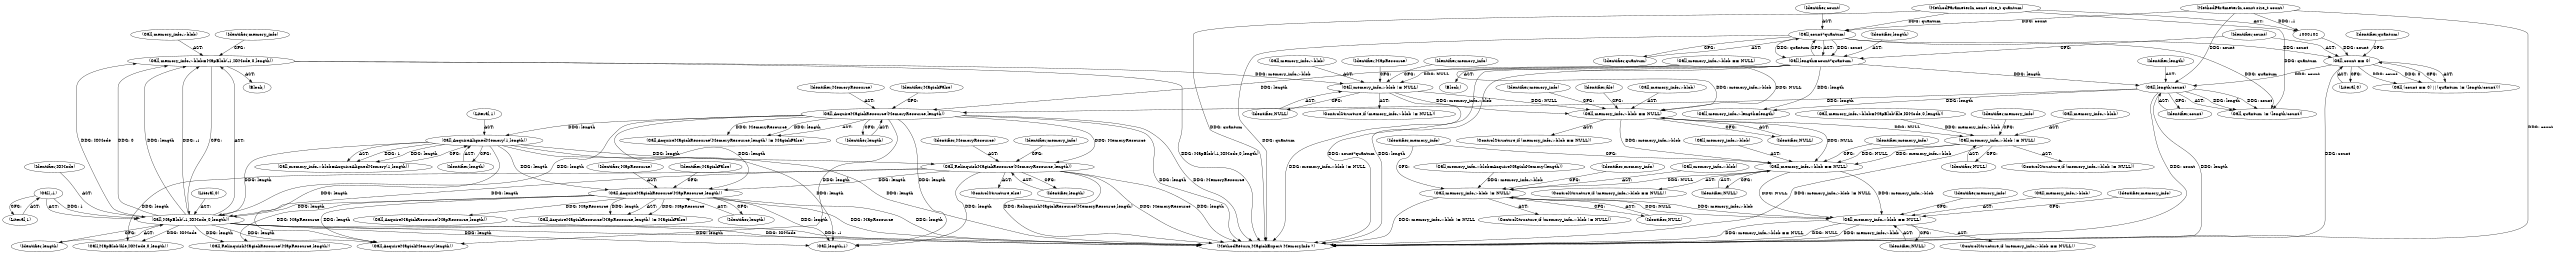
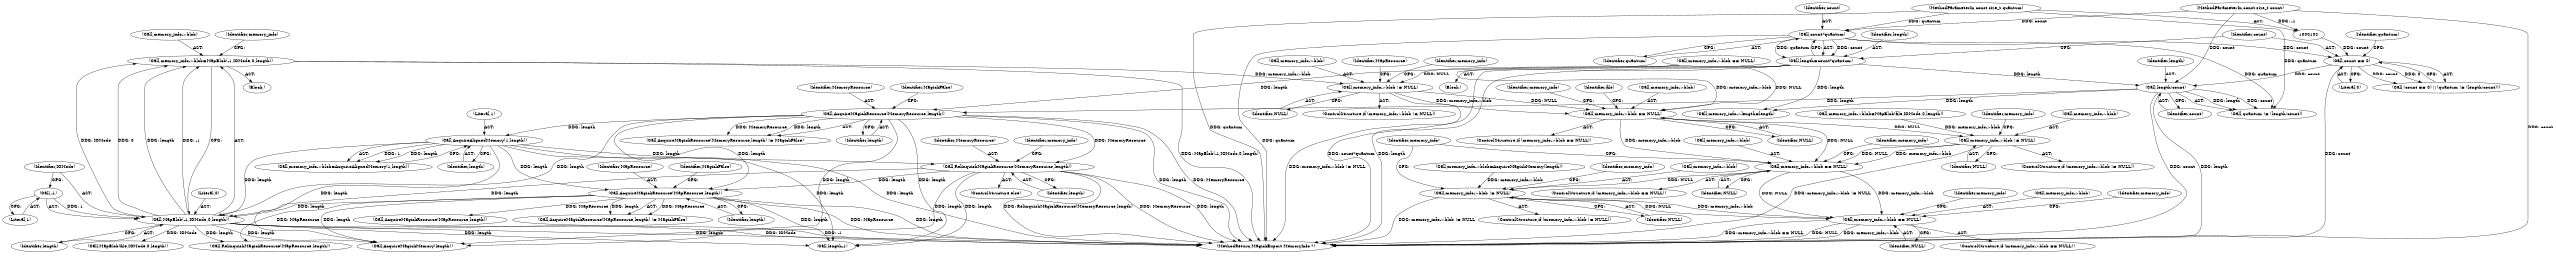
  digraph {
    n1 [label="(Call,memory_info->blob=MapBlob(-1,IOMode,0,length))"]
    n2 [label="(Call,MapBlob(-1,IOMode,0,length))"]
    n3 [label="(Call,memory_info->blob != NULL)"]
    n4 [label="(Block,)"]
    n5 [label="(MethodReturn,MagickExport MemoryInfo *)"]
    n6 [label="(Identifier,length)"]
    n7 [label="(Call,MapBlob(file,IOMode,0,length))"]
    n8 [label="(Call,RelinquishMagickResource(MapResource,length))"]
    n9 [label="(Call,AcquireMagickMemory(length))"]
    n10 [label="(Call,length-1)"]
    n11 [label="(Call,memory_info->blob == NULL)"]
    n12 [label="(Identifier,NULL)"]
    n13 [label="(ControlStructure,if (memory_info->blob != NULL))"]
    n14 [label="(Call,-1)"]
    n15 [label="(Literal,1)"]
    n16 [label="(Call,AcquireMagickResource(MemoryResource,length))"]
    n17 [label="(Call,AcquireAlignedMemory(1,length))"]
    n18 [label="(Call,AcquireMagickResource(MapResource,length))"]
    n19 [label="(Call,RelinquishMagickResource(MemoryResource,length))"]
    n20 [label="(Call,AcquireMagickResource(MemoryResource,length) != MagickFalse)"]
    n21 [label="(Identifier,length)"]
    n22 [label="(Call,memory_info->blob=AcquireAlignedMemory(1,length))"]
    n23 [label="(Identifier,length)"]
    n24 [label="(Call,AcquireMagickResource(MapResource,length))"]
    n25 [label="(Call,AcquireMagickResource(MapResource,length) != MagickFalse)"]
    n26 [label="(Identifier,length)"]
    n27 [label="(ControlStructure,else)"]
    n28 [label="(Identifier,length)"]
    n29 [label="(Call,length/count)"]
    n30 [label="(Call,quantum != (length/count))"]
    n31 [label="(Call,memory_info->length=length)"]
    n32 [label="(Identifier,count)"]
    n33 [label="(Call,length=count*quantum)"]
    n34 [label="(Call,count*quantum)"]
    n35 [label="(Block,)"]
    n36 [label="(Call,count == 0)"]
    n37 [label="(Identifier,quantum)"]
    n38 [label="(Literal,0)"]
    n39 [label="(Call,(count == 0) || (quantum != (length/count)))"]
    n40 [label="(MethodParameterIn,const size_t count)"]
    1000102
    n42 [label="(MethodParameterIn,const size_t quantum)"]
    n43 [label="(Call,memory_info->blob != NULL)"]
    n44 [label="(Call,memory_info->blob == NULL)"]
    n45 [label="(ControlStructure,if (memory_info->blob == NULL))"]
    n46 [label="(Identifier,NULL)"]
    n47 [label="(Identifier,NULL)"]
    n48 [label="(ControlStructure,if (memory_info->blob != NULL))"]
    n49 [label="(Call,memory_info->blob != NULL)"]
    n50 [label="(Call,memory_info->blob == NULL)"]
    n51 [label="(ControlStructure,if (memory_info->blob == NULL))"]
    n52 [label="(Identifier,NULL)"]
    n53 [label="(ControlStructure,if (memory_info->blob != NULL))"]
    n54 [label="(Identifier,NULL)"]
    n55 [label="(Identifier,NULL)"]
    n56 [label="(ControlStructure,if (memory_info->blob == NULL))"]
    n57 [label="(Call,memory_info->blob)"]
    n58 [label="(Identifier,quantum)"]
    n59 [label="(Identifier,MagickFalse)"]
    n60 [label="(Identifier,memory_info)"]
    n61 [label="(Identifier,memory_info)"]
    n62 [label="(Call,memory_info->blob=MapBlob(file,IOMode,0,length))"]
    n63 [label="(Identifier,MemoryResource)"]
    n64 [label="(Identifier,memory_info)"]
    n65 [label="(Identifier,memory_info)"]
    n66 [label="(Call,memory_info->blob)"]
    n67 [label="(Call,memory_info->blob)"]
    n68 [label="(Identifier,MagickFalse)"]
    n69 [label="(Identifier,MapResource)"]
    n70 [label="(Identifier,count)"]
    n71 [label="(Identifier,length)"]
    n72 [label="(Identifier,length)"]
    n73 [label="(Identifier,memory_info)"]
    n74 [label="(Identifier,IOMode)"]
    n75 [label="(Identifier,count)"]
    n76 [label="(Identifier,memory_info)"]
    n77 [label="(Identifier,file)"]
    n78 [label="(Call,memory_info->blob)"]
    n79 [label="(Identifier,MemoryResource)"]
    n80 [label="(Call,memory_info->blob)"]
    n81 [label="(Call,memory_info->blob)"]
    n82 [label="(Call,memory_info->blob == NULL)"]
    n83 [label="(Literal,0)"]
    n84 [label="(Literal,1)"]
    n85 [label="(Identifier,MapResource)"]
    n86 [label="(Identifier,memory_info)"]
    n87 [label="(Call,memory_info->blob)"]
    n88 [label="(Identifier,memory_info)"]
    n89 [label="(Identifier,memory_info)"]
    n90 [label="(Identifier,memory_info)"]
    n91 [label="(Call,memory_info->blob=AcquireMagickMemory(length))"]
    n1 -> n2 [label="CFG: "]
    n1 -> n3 [label="DDG: memory_info->blob"]
    n1 -> n4 [label="AST: "]
    n1 -> n5 [label="DDG: MapBlob(-1,IOMode,0,length)"]
    n2 -> n1 [label="AST: "]
    n2 -> n1 [label="DDG: -1"]
    n2 -> n1 [label="DDG: IOMode"]
    n2 -> n1 [label="DDG: 0"]
    n2 -> n1 [label="DDG: length"]
    n2 -> n5 [label="DDG: length"]
    n2 -> n5 [label="DDG: IOMode"]
    n2 -> n5 [label="DDG: -1"]
    n2 -> n6 [label="CFG: "]
    n2 -> n7 [label="DDG: IOMode"]
    n2 -> n8 [label="DDG: length"]
    n2 -> n9 [label="DDG: length"]
    n2 -> n10 [label="DDG: length"]
    n3 -> n5 [label="DDG: memory_info->blob != NULL"]
    n3 -> n11 [label="DDG: memory_info->blob"]
    n3 -> n11 [label="DDG: NULL"]
    n3 -> n12 [label="CFG: "]
    n3 -> n13 [label="AST: "]
    n6 -> n2 [label="AST: "]
    n11 -> n43 [label="DDG: NULL"]
    n11 -> n44 [label="DDG: memory_info->blob"]
    n11 -> n44 [label="DDG: NULL"]
    n11 -> n45 [label="AST: "]
    n11 -> n46 [label="CFG: "]
    n12 -> n3 [label="AST: "]
    n14 -> n2 [label="AST: "]
    n14 -> n2 [label="DDG: 1"]
    n14 -> n15 [label="CFG: "]
    n15 -> n14 [label="AST: "]
    n16 -> n2 [label="DDG: length"]
    n16 -> n5 [label="DDG: length"]
    n16 -> n5 [label="DDG: MemoryResource"]
    n16 -> n9 [label="DDG: length"]
    n16 -> n10 [label="DDG: length"]
    n16 -> n17 [label="DDG: length"]
    n16 -> n18 [label="DDG: length"]
    n16 -> n19 [label="DDG: MemoryResource"]
    n16 -> n20 [label="AST: "]
    n16 -> n20 [label="DDG: MemoryResource"]
    n16 -> n20 [label="DDG: length"]
    n16 -> n21 [label="CFG: "]
    n17 -> n2 [label="DDG: length"]
    n17 -> n5 [label="DDG: length"]
    n17 -> n9 [label="DDG: length"]
    n17 -> n10 [label="DDG: length"]
    n17 -> n18 [label="DDG: length"]
    n17 -> n19 [label="DDG: length"]
    n17 -> n22 [label="AST: "]
    n17 -> n22 [label="DDG: 1"]
    n17 -> n22 [label="DDG: length"]
    n17 -> n23 [label="CFG: "]
    n18 -> n2 [label="DDG: length"]
    n18 -> n5 [label="DDG: MapResource"]
    n18 -> n5 [label="DDG: length"]
    n18 -> n8 [label="DDG: MapResource"]
    n18 -> n9 [label="DDG: length"]
    n18 -> n10 [label="DDG: length"]
    n18 -> n24 [label="DDG: MapResource"]
    n18 -> n25 [label="AST: "]
    n18 -> n25 [label="DDG: MapResource"]
    n18 -> n25 [label="DDG: length"]
    n18 -> n26 [label="CFG: "]
    n19 -> n2 [label="DDG: length"]
    n19 -> n5 [label="DDG: RelinquishMagickResource(MemoryResource,length)"]
    n19 -> n5 [label="DDG: MemoryResource"]
    n19 -> n5 [label="DDG: length"]
-   n19 -> n7 [label="DDG: length"]
+   n19 -> n9 [label="DDG: length"]
    n19 -> n10 [label="DDG: length"]
    n19 -> n18 [label="DDG: length"]
    n19 -> n27 [label="AST: "]
    n19 -> n28 [label="CFG: "]
    n21 -> n16 [label="AST: "]
    n22 -> n17 [label="CFG: "]
    n23 -> n17 [label="AST: "]
    n26 -> n18 [label="AST: "]
    n28 -> n19 [label="AST: "]
    n29 -> n5 [label="DDG: length"]
    n29 -> n5 [label="DDG: count"]
    n29 -> n16 [label="DDG: length"]
    n29 -> n30 [label="AST: "]
    n29 -> n30 [label="DDG: length"]
    n29 -> n30 [label="DDG: count"]
    n29 -> n31 [label="DDG: length"]
    n29 -> n32 [label="CFG: "]
    n32 -> n29 [label="AST: "]
    n33 -> n5 [label="DDG: count*quantum"]
    n33 -> n5 [label="DDG: length"]
    n33 -> n16 [label="DDG: length"]
    n33 -> n29 [label="DDG: length"]
    n33 -> n31 [label="DDG: length"]
    n33 -> n34 [label="CFG: "]
    n33 -> n35 [label="AST: "]
    n34 -> n5 [label="DDG: quantum"]
    n34 -> n30 [label="DDG: quantum"]
    n34 -> n33 [label="AST: "]
    n34 -> n33 [label="DDG: count"]
    n34 -> n33 [label="DDG: quantum"]
    n34 -> n36 [label="DDG: count"]
    n34 -> n37 [label="CFG: "]
    n36 -> n5 [label="DDG: count"]
    n36 -> n29 [label="DDG: count"]
    n36 -> n38 [label="CFG: "]
    n36 -> n39 [label="AST: "]
    n36 -> n39 [label="DDG: count"]
    n36 -> n39 [label="DDG: 0"]
    n37 -> n34 [label="AST: "]
    n38 -> n36 [label="AST: "]
    n39 -> n36 [label="CFG: "]
    n40 -> n5 [label="DDG: count"]
    n40 -> n29 [label="DDG: count"]
    n40 -> n34 [label="DDG: count"]
    n40 -> 1000102 [label="DDG: -1"]
    1000102 -> n36 [label="DDG: count"]
    n42 -> n5 [label="DDG: quantum"]
    n42 -> n30 [label="DDG: quantum"]
    n42 -> n34 [label="DDG: quantum"]
    n42 -> 1000102 [label="AST: "]
    n43 -> n5 [label="DDG: memory_info->blob != NULL"]
    n43 -> n44 [label="DDG: memory_info->blob"]
    n43 -> n44 [label="DDG: NULL"]
    n43 -> n47 [label="CFG: "]
    n43 -> n48 [label="AST: "]
    n44 -> n49 [label="DDG: NULL"]
    n44 -> n50 [label="DDG: memory_info->blob"]
    n44 -> n50 [label="DDG: NULL"]
    n44 -> n51 [label="AST: "]
    n44 -> n52 [label="CFG: "]
    n46 -> n11 [label="AST: "]
    n47 -> n43 [label="AST: "]
    n49 -> n5 [label="DDG: memory_info->blob != NULL"]
    n49 -> n50 [label="DDG: memory_info->blob"]
    n49 -> n50 [label="DDG: NULL"]
    n49 -> n53 [label="AST: "]
    n49 -> n54 [label="CFG: "]
    n50 -> n5 [label="DDG: NULL"]
    n50 -> n5 [label="DDG: memory_info->blob"]
    n50 -> n5 [label="DDG: memory_info->blob == NULL"]
    n50 -> n55 [label="CFG: "]
    n50 -> n56 [label="AST: "]
    n52 -> n44 [label="AST: "]
    n54 -> n49 [label="AST: "]
    n55 -> n50 [label="AST: "]
    n57 -> n1 [label="AST: "]
    n58 -> n36 [label="CFG: "]
    n59 -> n18 [label="CFG: "]
    n60 -> n50 [label="CFG: "]
    n61 -> n19 [label="CFG: "]
    n62 -> n43 [label="DDG: memory_info->blob"]
    n63 -> n19 [label="AST: "]
    n64 -> n43 [label="CFG: "]
    n65 -> n44 [label="CFG: "]
    n66 -> n49 [label="AST: "]
    n67 -> n43 [label="AST: "]
    n68 -> n16 [label="CFG: "]
    n69 -> n18 [label="AST: "]
    n70 -> n33 [label="CFG: "]
    n70 -> n36 [label="AST: "]
    n71 -> n33 [label="AST: "]
    n72 -> n29 [label="AST: "]
    n73 -> n11 [label="CFG: "]
    n74 -> n2 [label="AST: "]
+   n74 -> n14 [label="CFG: "]
    n75 -> n34 [label="AST: "]
    n76 -> n49 [label="CFG: "]
    n77 -> n11 [label="CFG: "]
    n78 -> n50 [label="AST: "]
    n79 -> n16 [label="AST: "]
    n80 -> n11 [label="AST: "]
    n81 -> n3 [label="AST: "]
    n82 -> n3 [label="DDG: NULL"]
    n82 -> n11 [label="DDG: memory_info->blob"]
    n82 -> n11 [label="DDG: NULL"]
    n83 -> n2 [label="AST: "]
    n84 -> n17 [label="AST: "]
    n85 -> n3 [label="CFG: "]
    n86 -> n3 [label="CFG: "]
    n87 -> n44 [label="AST: "]
    n88 -> n1 [label="CFG: "]
    n89 -> n44 [label="CFG: "]
    n89 -> n49 [label="CFG: "]
    n90 -> n50 [label="CFG: "]
    n91 -> n49 [label="DDG: memory_info->blob"]
  }
